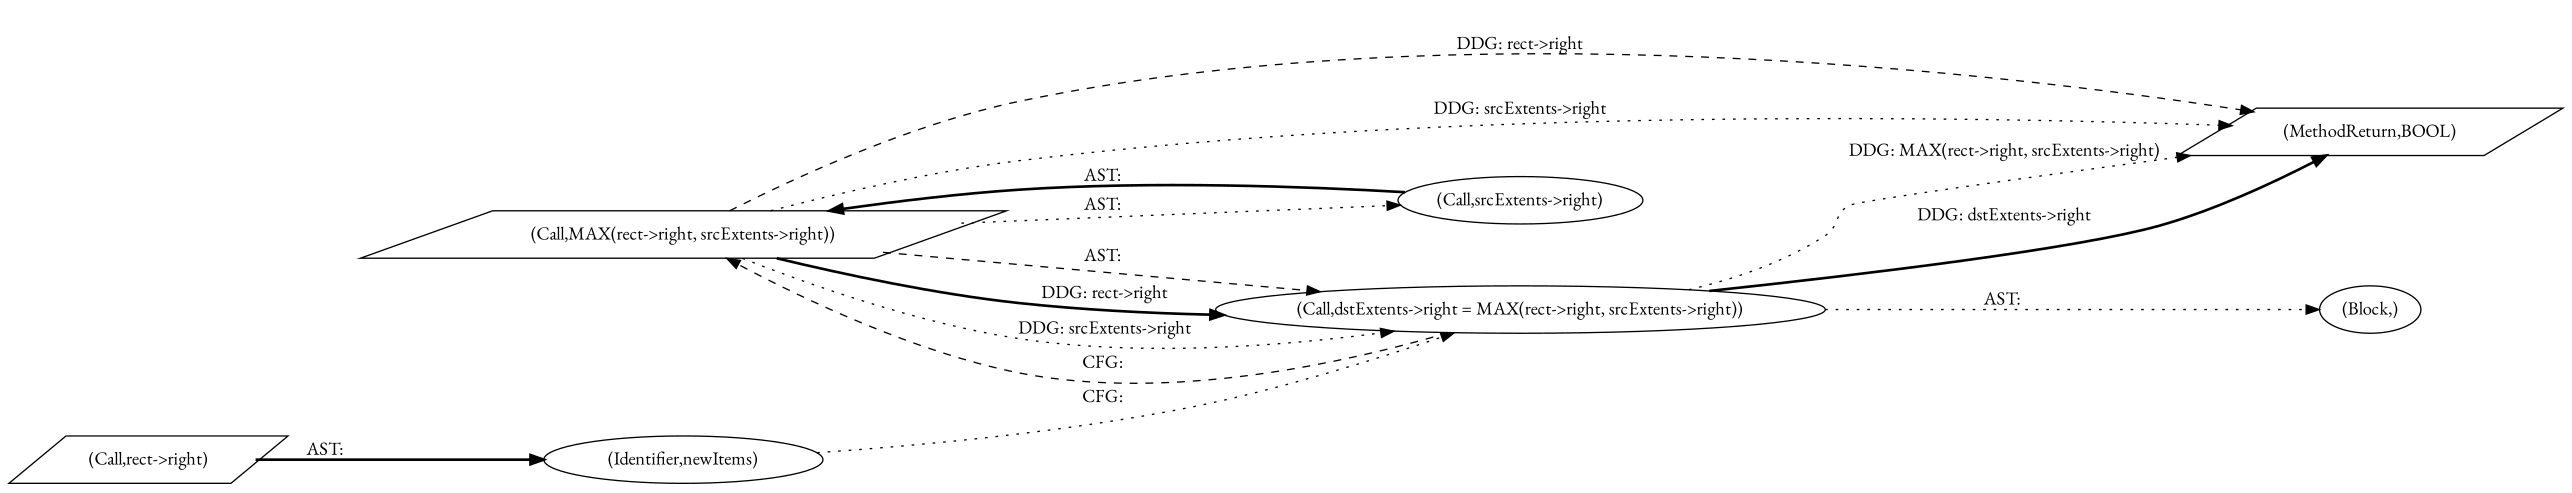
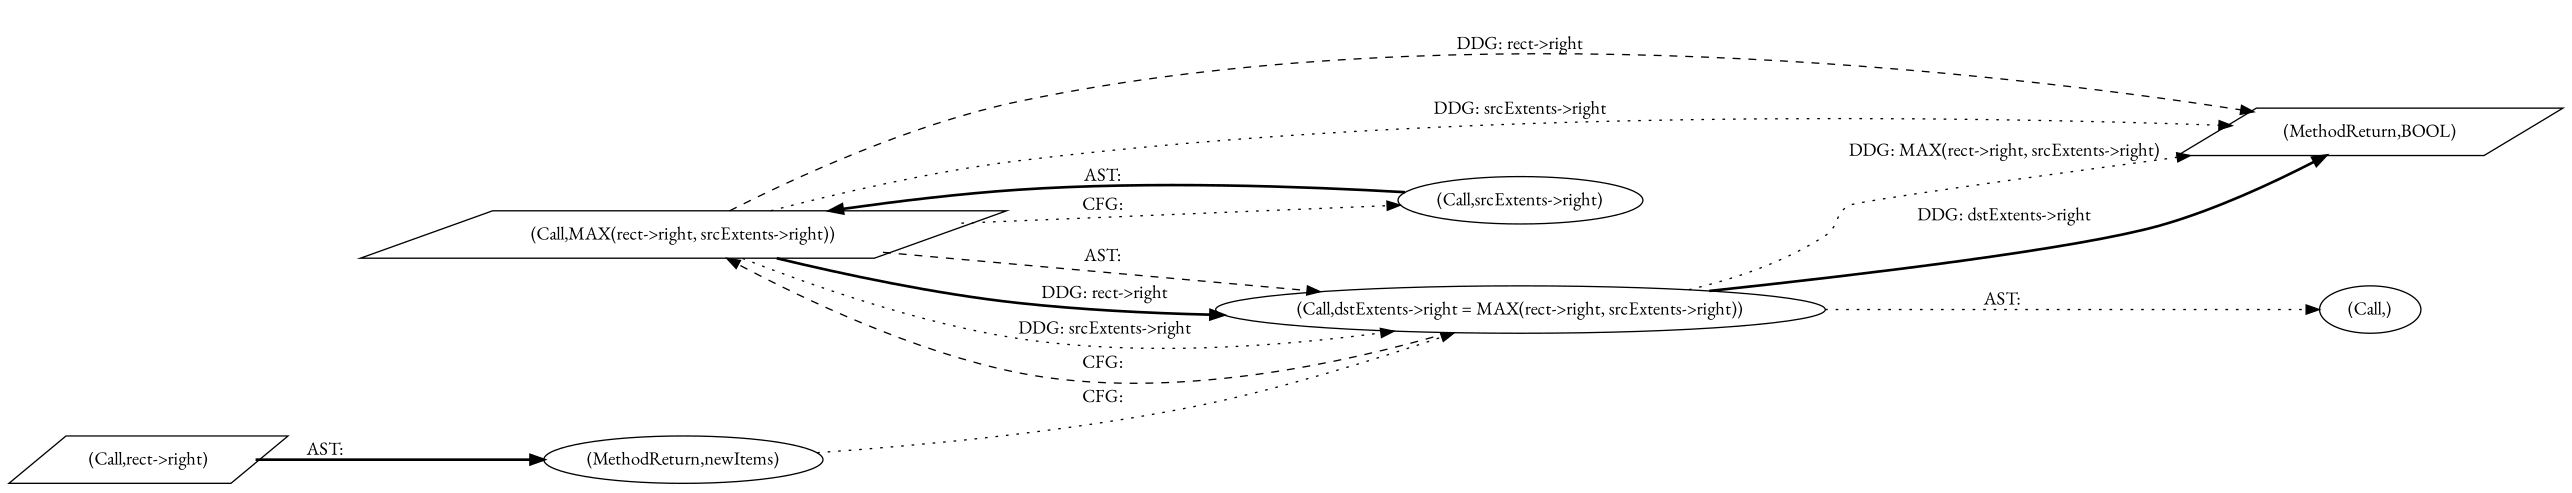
  digraph {
    fontname="EB Garamond"
    rankdir=LR
    node [fontname="EB Garamond" shape=ellipse]
    edge [fontname="EB Garamond" style=dotted]
    n1 [label="(Call,MAX(rect->right, srcExtents->right))" shape=parallelogram]
    n2 [label="(Call,dstExtents->right = MAX(rect->right, srcExtents->right))"]
    n3 [label="(Call,srcExtents->right)"]
    n4 [label="(MethodReturn,BOOL)" shape=parallelogram]
-   n5 [label="(Block,)"]
-   n6 [label="(Identifier,newItems)"]
+   n5 [label="(Call,)"]
+   n6 [label="(MethodReturn,newItems)"]
    n7 [label="(Call,rect->right)" shape=parallelogram]
    n1 -> n2 [label="AST: " style=dashed]
    n1 -> n2 [label="DDG: rect->right" style=bold]
    n1 -> n2 [label="DDG: srcExtents->right"]
-   n1 -> n3 [label="AST: "]
+   n1 -> n3 [label="CFG: "]
    n1 -> n4 [label="DDG: rect->right" style=dashed]
    n1 -> n4 [label="DDG: srcExtents->right"]
    n2 -> n1 [label="CFG: " style=dashed]
    n2 -> n4 [label="DDG: dstExtents->right" style=bold]
    n2 -> n4 [label="DDG: MAX(rect->right, srcExtents->right)"]
    n2 -> n5 [label="AST: "]
    n3 -> n1 [label="AST: " style=bold]
    n6 -> n2 [label="CFG: "]
    n7 -> n6 [label="AST: " style=bold]
  }
